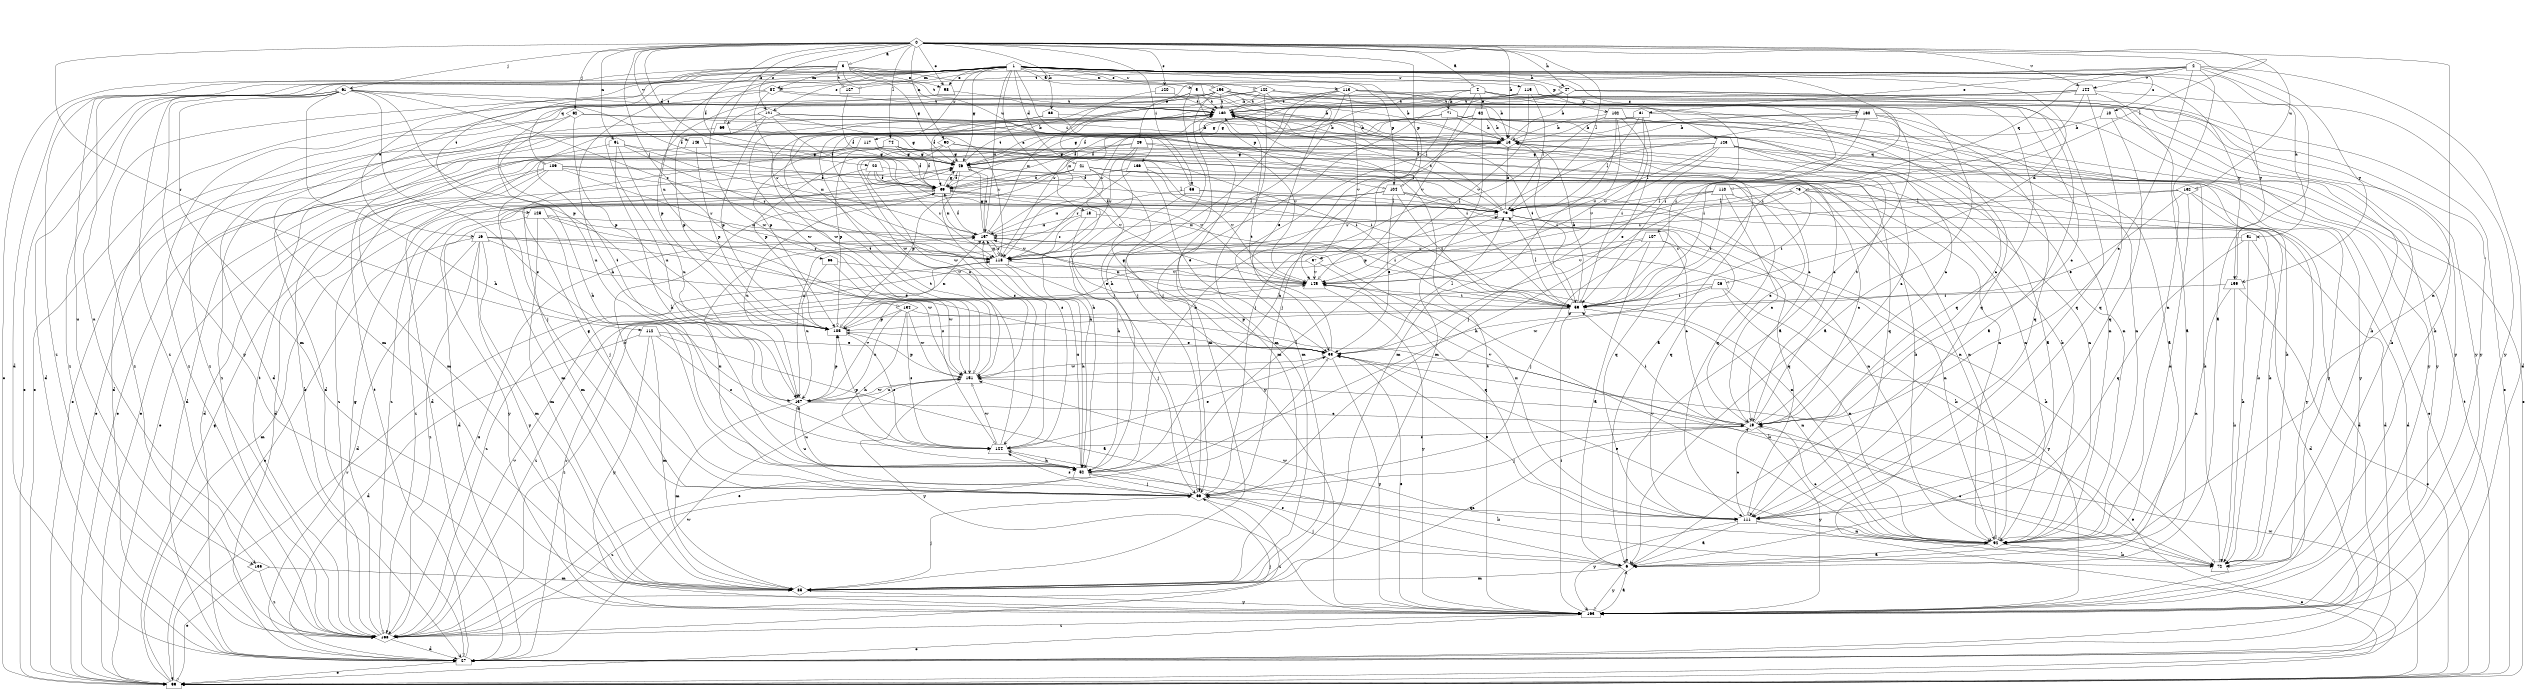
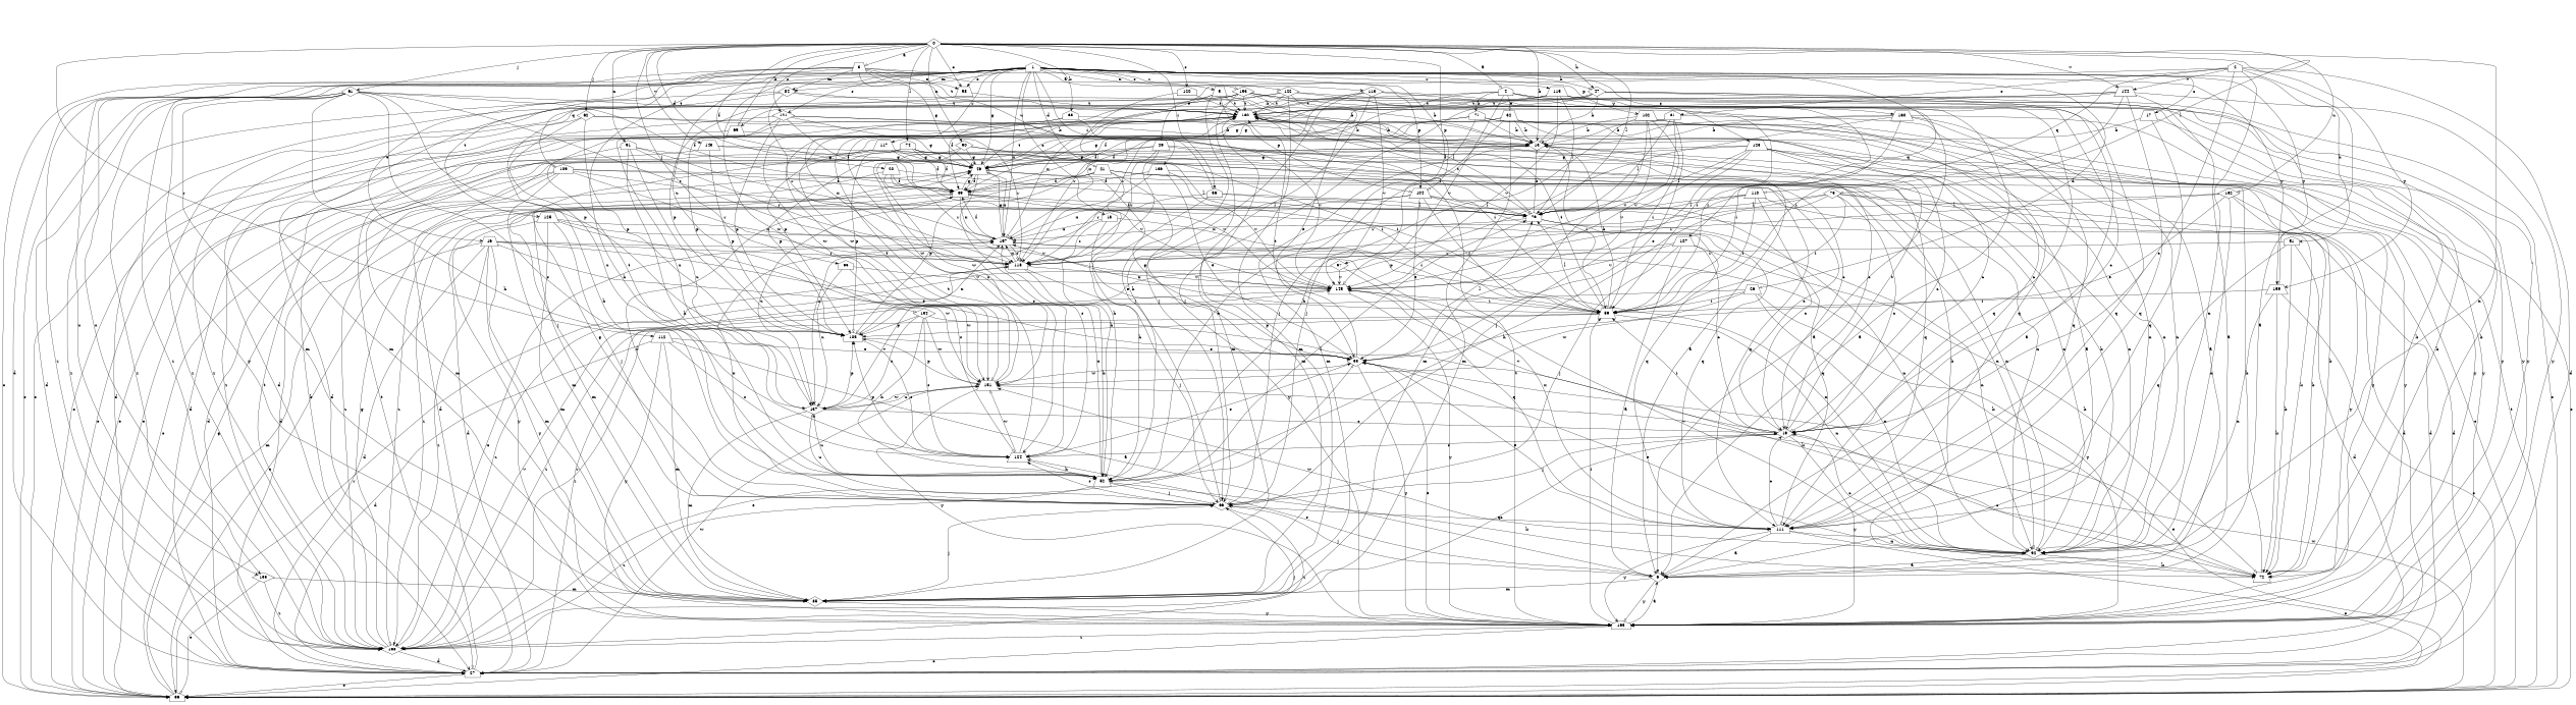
  strict digraph {
    fontname="DejaVu Serif"
    node [fontname="DejaVu Serif" shape=trapezium]
    edge [arrowhead=vee fontname="DejaVu Serif"]
    0 [shape=diamond]
    3
    4 [shape=house]
    13 [shape=diamond]
    20
    37 [shape=diamond]
    39 [shape=house]
    47 [shape=diamond]
    56 [shape=house]
    61 [shape=diamond]
    62 [shape=diamond]
    65 [shape=house]
    68 [shape=house]
    69
    74 [shape=house]
    75 [shape=diamond]
    79 [shape=house]
    90 [shape=diamond]
    91 [shape=house]
    92 [shape=diamond]
    98
    112
    120 [shape=house]
    121 [shape=diamond]
    132 [shape=diamond]
    143
    144
    46
    84 [shape=diamond]
    104
    135 [shape=diamond]
    159
    168 [shape=diamond]
    27 [shape=house]
-   127 [shape=house]
    99 [shape=house]
    130
    136
    32
    59
    71 [shape=house]
    145
    160
    163 [shape=house]
    72
    118 [shape=house]
    111 [shape=house]
    157 [shape=house]
    85 [shape=diamond]
    137 [shape=diamond]
    151
    6 [shape=diamond]
    66 [shape=diamond]
    52
    124
    105 [shape=house]
    19 [shape=diamond]
    33 [shape=diamond]
    1 [shape=house]
    5
    16
-   17 [label=10]
+   17
    18 [shape=house]
    21
    26
    51 [shape=house]
    102
    107
    109 [shape=house]
    113 [shape=diamond]
    115
    117
    122 [shape=diamond]
    123
    125
    134 [shape=diamond]
    153 [shape=diamond]
    2 [shape=house]
    29
    31 [shape=house]
    110
    0 -> 3 [arrowhead=onormal label=a]
    0 -> 4 [arrowhead=onormal label=a]
    0 -> 13 [label=b]
    0 -> 20 [arrowhead=normal label=d]
    0 -> 37 [arrowhead=normal label=f]
    0 -> 39 [label=f]
    0 -> 47 [arrowhead=normal label=h]
    0 -> 56 [arrowhead=normal label=i]
    0 -> 61 [label=j]
    0 -> 62 [arrowhead=normal label=j]
    0 -> 65 [arrowhead=normal label=j]
    0 -> 68 [label=k]
    0 -> 69 [arrowhead=onormal label=k]
    0 -> 74 [arrowhead=normal label=l]
    0 -> 75 [arrowhead=onormal label=l]
    0 -> 79 [arrowhead=onormal label=l]
    0 -> 90 [arrowhead=normal label=n]
    0 -> 91 [label=n]
    0 -> 92 [arrowhead=normal label=n]
    0 -> 98 [label=o]
    0 -> 112 [arrowhead=normal label=r]
    0 -> 120 [label=s]
    0 -> 121 [label=s]
    0 -> 132 [arrowhead=onormal label=u]
    0 -> 143 [arrowhead=normal label=v]
    0 -> 144 [label=v]
    3 -> 98 [arrowhead=normal label=o]
    3 -> 46 [label=g]
    3 -> 84 [label=m]
    3 -> 104 [arrowhead=normal label=p]
    3 -> 135 [label=u]
    3 -> 159 [arrowhead=normal label=y]
    3 -> 168 [arrowhead=normal label=z]
    3 -> 27 [arrowhead=normal label=d]
-   3 -> 127 [arrowhead=onormal label=t]
    3 -> 99 [label=o]
    3 -> 130 [label=t]
    3 -> 136 [label=u]
    4 -> 69 [label=k]
    4 -> 46 [label=g]
    4 -> 32 [arrowhead=onormal label=e]
    4 -> 59 [arrowhead=onormal label=i]
    4 -> 71 [label=k]
    4 -> 145 [arrowhead=onormal label=v]
    4 -> 160 [arrowhead=normal label=y]
    4 -> 163 [arrowhead=onormal label=y]
    13 -> 46 [label=g]
    13 -> 27 [arrowhead=onormal label=d]
    13 -> 59 [label=i]
    13 -> 72 [arrowhead=onormal label=k]
    20 -> 39 [label=f]
    20 -> 79 [label=l]
    20 -> 27 [arrowhead=onormal label=d]
    20 -> 145 [arrowhead=normal label=v]
    20 -> 118 [arrowhead=normal label=r]
    37 -> 168 [label=z]
    37 -> 145 [label=v]
    37 -> 111 [arrowhead=onormal label=q]
    39 -> 79 [arrowhead=normal label=l]
    39 -> 46 [label=g]
    39 -> 111 [label=q]
    39 -> 157 [arrowhead=onormal label=x]
    39 -> 85 [arrowhead=normal label=m]
    39 -> 137 [label=u]
    47 -> 13 [arrowhead=onormal label=b]
    47 -> 99 [arrowhead=normal label=o]
    47 -> 130 [label=t]
    47 -> 163 [label=y]
    47 -> 151 [arrowhead=onormal label=w]
    47 -> 6 [label=a]
    47 -> 66 [label=j]
    56 -> 79 [label=l]
    56 -> 72 [arrowhead=onormal label=k]
    56 -> 157 [arrowhead=normal label=x]
    56 -> 52 [arrowhead=normal label=h]
    61 -> 39 [arrowhead=onormal label=f]
    61 -> 168 [arrowhead=normal label=z]
    61 -> 27 [arrowhead=normal label=d]
    61 -> 99 [arrowhead=normal label=o]
    61 -> 130 [arrowhead=normal label=t]
    61 -> 163 [arrowhead=normal label=y]
    61 -> 118 [arrowhead=normal label=r]
    61 -> 85 [arrowhead=normal label=m]
    61 -> 52 [label=h]
    61 -> 124 [label=s]
    61 -> 105 [label=p]
    62 -> 13 [arrowhead=normal label=b]
    62 -> 137 [arrowhead=normal label=u]
    62 -> 52 [arrowhead=onormal label=h]
    62 -> 105 [arrowhead=normal label=p]
    62 -> 19 [label=c]
    65 -> 145 [label=v]
    65 -> 137 [label=u]
    65 -> 151 [label=w]
    68 -> 13 [arrowhead=normal label=b]
    68 -> 99 [arrowhead=onormal label=o]
    68 -> 145 [arrowhead=onormal label=v]
    68 -> 105 [label=p]
    69 -> 27 [arrowhead=onormal label=d]
    69 -> 118 [arrowhead=onormal label=r]
    74 -> 39 [arrowhead=normal label=f]
    74 -> 79 [arrowhead=normal label=l]
    74 -> 46 [label=g]
    74 -> 27 [arrowhead=normal label=d]
    74 -> 59 [arrowhead=normal label=i]
    74 -> 105 [arrowhead=onormal label=p]
    75 -> 79 [arrowhead=onormal label=l]
    75 -> 27 [arrowhead=onormal label=d]
    75 -> 59 [arrowhead=normal label=i]
    75 -> 72 [arrowhead=normal label=k]
    75 -> 52 [arrowhead=normal label=h]
    75 -> 105 [label=p]
    75 -> 19 [arrowhead=normal label=c]
    79 -> 13 [arrowhead=onormal label=b]
    79 -> 39 [arrowhead=onormal label=f]
    79 -> 92 [label=n]
    79 -> 130 [arrowhead=normal label=t]
    79 -> 111 [arrowhead=onormal label=q]
    79 -> 157 [arrowhead=normal label=x]
    90 -> 46 [label=g]
    90 -> 99 [arrowhead=onormal label=o]
    90 -> 59 [label=i]
    90 -> 72 [label=k]
    90 -> 105 [arrowhead=normal label=p]
    91 -> 46 [arrowhead=normal label=g]
    91 -> 118 [arrowhead=onormal label=r]
    91 -> 157 [arrowhead=normal label=x]
    91 -> 85 [label=m]
    91 -> 137 [arrowhead=onormal label=u]
    91 -> 52 [arrowhead=onormal label=h]
    92 -> 13 [arrowhead=onormal label=b]
    92 -> 145 [arrowhead=onormal label=v]
    92 -> 72 [label=k]
    92 -> 151 [label=w]
    92 -> 6 [label=a]
    92 -> 19 [arrowhead=normal label=c]
    92 -> 33 [arrowhead=onormal label=e]
    98 -> 130 [label=t]
    98 -> 105 [label=p]
    112 -> 27 [arrowhead=onormal label=d]
    112 -> 163 [label=y]
    112 -> 85 [arrowhead=normal label=m]
    112 -> 6 [arrowhead=normal label=a]
    112 -> 124 [label=s]
    112 -> 33 [arrowhead=onormal label=e]
    120 -> 130 [arrowhead=normal label=t]
    120 -> 118 [label=r]
    121 -> 13 [arrowhead=onormal label=b]
    121 -> 39 [label=f]
    121 -> 46 [arrowhead=onormal label=g]
    121 -> 168 [label=z]
    121 -> 27 [arrowhead=normal label=d]
    121 -> 59 [arrowhead=normal label=i]
    121 -> 105 [arrowhead=onormal label=p]
    132 -> 79 [label=l]
    132 -> 92 [label=n]
    132 -> 27 [arrowhead=onormal label=d]
    132 -> 163 [arrowhead=onormal label=y]
    132 -> 118 [arrowhead=onormal label=r]
    132 -> 33 [arrowhead=normal label=e]
    143 -> 92 [label=n]
    143 -> 46 [arrowhead=onormal label=g]
    143 -> 99 [arrowhead=onormal label=o]
    143 -> 105 [label=p]
    144 -> 39 [label=f]
    144 -> 46 [arrowhead=onormal label=g]
    144 -> 130 [label=t]
    144 -> 59 [label=i]
    144 -> 163 [label=y]
    144 -> 111 [arrowhead=onormal label=q]
    144 -> 6 [arrowhead=onormal label=a]
    46 -> 39 [label=f]
    46 -> 130 [arrowhead=normal label=t]
    46 -> 72 [arrowhead=onormal label=k]
    46 -> 157 [arrowhead=onormal label=x]
    46 -> 124 [label=s]
    84 -> 13 [label=b]
    84 -> 168 [arrowhead=normal label=z]
    84 -> 130 [label=t]
    84 -> 118 [label=r]
    84 -> 85 [arrowhead=onormal label=m]
    104 -> 79 [arrowhead=normal label=l]
    104 -> 92 [label=n]
    104 -> 168 [arrowhead=normal label=z]
    104 -> 27 [arrowhead=normal label=d]
    104 -> 59 [label=i]
    104 -> 111 [arrowhead=normal label=q]
    104 -> 33 [arrowhead=normal label=e]
    135 -> 168 [label=z]
    135 -> 99 [arrowhead=onormal label=o]
    135 -> 85 [arrowhead=normal label=m]
    159 -> 92 [arrowhead=normal label=n]
    159 -> 99 [label=o]
    159 -> 59 [arrowhead=normal label=i]
    159 -> 72 [arrowhead=normal label=k]
    168 -> 13 [arrowhead=normal label=b]
    168 -> 46 [label=g]
    168 -> 27 [arrowhead=normal label=d]
    168 -> 130 [arrowhead=normal label=t]
    168 -> 145 [arrowhead=onormal label=v]
    168 -> 157 [label=x]
    168 -> 66 [arrowhead=normal label=j]
    168 -> 33 [arrowhead=onormal label=e]
    27 -> 99 [label=o]
    27 -> 130 [arrowhead=onormal label=t]
    27 -> 118 [arrowhead=onormal label=r]
    27 -> 151 [arrowhead=onormal label=w]
-   127 -> 39 [arrowhead=normal label=f]
    99 -> 39 [arrowhead=onormal label=m]
    99 -> 46 [arrowhead=normal label=g]
    99 -> 130 [arrowhead=normal label=t]
    99 -> 118 [arrowhead=normal label=r]
    99 -> 151 [arrowhead=normal label=w]
    99 -> 33 [arrowhead=onormal label=e]
    130 -> 13 [label=b]
    130 -> 85 [arrowhead=normal label=m]
    130 -> 6 [label=a]
    130 -> 19 [label=c]
    136 -> 39 [arrowhead=onormal label=f]
    136 -> 92 [arrowhead=onormal label=n]
    136 -> 145 [arrowhead=onormal label=v]
    136 -> 118 [label=r]
    136 -> 33 [arrowhead=normal label=e]
    32 -> 13 [arrowhead=normal label=b]
    32 -> 39 [arrowhead=normal label=f]
    32 -> 99 [label=o]
    32 -> 163 [label=y]
    32 -> 85 [label=m]
    32 -> 137 [arrowhead=normal label=u]
    32 -> 66 [label=j]
    32 -> 19 [label=c]
    59 -> 13 [label=b]
    59 -> 79 [arrowhead=normal label=l]
    59 -> 92 [arrowhead=normal label=n]
    59 -> 168 [arrowhead=normal label=z]
    59 -> 130 [arrowhead=normal label=t]
    59 -> 157 [arrowhead=normal label=x]
    59 -> 105 [arrowhead=normal label=p]
    71 -> 13 [arrowhead=onormal label=b]
    71 -> 39 [label=f]
    71 -> 92 [arrowhead=normal label=n]
    71 -> 46 [label=g]
    71 -> 85 [arrowhead=normal label=m]
    71 -> 6 [arrowhead=normal label=a]
    145 -> 59 [label=i]
    145 -> 163 [arrowhead=normal label=y]
    160 -> 13 [arrowhead=onormal label=b]
    160 -> 59 [arrowhead=onormal label=i]
    160 -> 163 [arrowhead=normal label=y]
    160 -> 111 [label=q]
    160 -> 6 [arrowhead=normal label=a]
    160 -> 52 [arrowhead=onormal label=h]
    160 -> 105 [arrowhead=normal label=p]
    163 -> 168 [label=z]
    163 -> 99 [arrowhead=normal label=o]
    163 -> 130 [arrowhead=onormal label=t]
    163 -> 59 [arrowhead=normal label=i]
    163 -> 6 [label=a]
    163 -> 33 [label=e]
    72 -> 19 [arrowhead=onormal label=c]
    118 -> 145 [arrowhead=onormal label=v]
    118 -> 157 [arrowhead=normal label=x]
    118 -> 66 [label=j]
    118 -> 52 [arrowhead=normal label=h]
    111 -> 92 [arrowhead=onormal label=n]
    111 -> 99 [label=o]
    111 -> 163 [label=y]
    111 -> 157 [label=x]
    111 -> 6 [arrowhead=onormal label=a]
    111 -> 19 [label=c]
    111 -> 33 [label=e]
    157 -> 39 [label=f]
    157 -> 92 [arrowhead=normal label=n]
    157 -> 46 [arrowhead=onormal label=g]
    157 -> 118 [arrowhead=onormal label=r]
    85 -> 163 [arrowhead=normal label=y]
    85 -> 66 [label=j]
    85 -> 19 [arrowhead=normal label=c]
    137 -> 130 [arrowhead=normal label=t]
    137 -> 145 [label=v]
    137 -> 85 [arrowhead=onormal label=m]
    137 -> 151 [arrowhead=normal label=w]
    137 -> 105 [arrowhead=normal label=p]
    137 -> 19 [arrowhead=onormal label=c]
    151 -> 130 [label=t]
    151 -> 163 [arrowhead=onormal label=y]
    151 -> 137 [arrowhead=normal label=u]
    151 -> 105 [arrowhead=normal label=p]
    6 -> 163 [arrowhead=onormal label=y]
    6 -> 85 [label=m]
    6 -> 66 [label=j]
    6 -> 124 [label=s]
    66 -> 39 [arrowhead=normal label=f]
    66 -> 46 [arrowhead=normal label=g]
    66 -> 168 [arrowhead=onormal label=z]
    66 -> 111 [label=q]
    66 -> 157 [label=x]
    66 -> 137 [arrowhead=onormal label=u]
    66 -> 124 [arrowhead=normal label=s]
    52 -> 13 [arrowhead=onormal label=b]
    52 -> 79 [arrowhead=normal label=l]
    52 -> 168 [arrowhead=onormal label=z]
    52 -> 72 [arrowhead=normal label=k]
    52 -> 157 [label=x]
    52 -> 137 [arrowhead=normal label=u]
    52 -> 66 [label=j]
    124 -> 130 [arrowhead=onormal label=t]
    124 -> 151 [arrowhead=onormal label=w]
    124 -> 52 [label=h]
    124 -> 105 [arrowhead=normal label=p]
    124 -> 33 [arrowhead=normal label=e]
    105 -> 157 [label=x]
    105 -> 124 [arrowhead=normal label=s]
    105 -> 33 [arrowhead=normal label=e]
    19 -> 130 [arrowhead=onormal label=t]
    19 -> 59 [arrowhead=normal label=i]
    19 -> 145 [label=v]
    19 -> 163 [label=y]
    19 -> 66 [arrowhead=onormal label=j]
    19 -> 124 [arrowhead=onormal label=s]
    33 -> 79 [arrowhead=normal label=l]
    33 -> 46 [arrowhead=onormal label=g]
    33 -> 130 [arrowhead=normal label=t]
    33 -> 163 [arrowhead=normal label=y]
    33 -> 151 [label=w]
    1 -> 47 [arrowhead=onormal label=h]
    1 -> 56 [arrowhead=onormal label=i]
    1 -> 98 [arrowhead=normal label=o]
    1 -> 121 [label=s]
    1 -> 46 [label=g]
    1 -> 84 [arrowhead=normal label=m]
    1 -> 104 [arrowhead=onormal label=p]
    1 -> 135 [label=u]
    1 -> 159 [arrowhead=onormal label=y]
    1 -> 168 [arrowhead=onormal label=z]
    1 -> 157 [arrowhead=normal label=x]
    1 -> 151 [label=w]
    1 -> 52 [arrowhead=normal label=h]
    1 -> 5 [label=a]
    1 -> 16 [label=c]
    1 -> 17 [arrowhead=normal label=c]
    1 -> 18 [label=c]
    1 -> 21 [arrowhead=onormal label=d]
    1 -> 26 [arrowhead=onormal label=d]
    1 -> 51 [label=h]
    1 -> 102 [label=p]
    1 -> 107 [label=q]
    1 -> 109 [arrowhead=onormal label=q]
    1 -> 113 [label=r]
    1 -> 115 [arrowhead=normal label=r]
    1 -> 117 [arrowhead=normal label=r]
    1 -> 122 [arrowhead=onormal label=s]
    1 -> 123 [arrowhead=normal label=s]
    1 -> 125 [label=t]
    1 -> 134 [arrowhead=onormal label=u]
    1 -> 153 [arrowhead=onormal label=x]
    5 -> 104 [arrowhead=onormal label=p]
    5 -> 130 [arrowhead=normal label=t]
    5 -> 111 [arrowhead=normal label=q]
    5 -> 157 [arrowhead=onormal label=x]
    5 -> 151 [label=w]
    5 -> 66 [arrowhead=onormal label=j]
    16 -> 168 [arrowhead=normal label=z]
    16 -> 27 [arrowhead=onormal label=d]
    16 -> 99 [arrowhead=normal label=o]
    16 -> 163 [label=y]
    16 -> 72 [label=k]
    16 -> 118 [label=r]
    16 -> 85 [arrowhead=normal label=m]
    16 -> 151 [arrowhead=normal label=w]
    16 -> 33 [arrowhead=normal label=e]
    17 -> 13 [arrowhead=normal label=b]
    17 -> 72 [arrowhead=normal label=k]
    17 -> 111 [arrowhead=onormal label=q]
    18 -> 59 [arrowhead=normal label=i]
    18 -> 118 [label=r]
    18 -> 157 [arrowhead=onormal label=x]
    18 -> 33 [label=e]
    21 -> 39 [arrowhead=normal label=f]
    21 -> 92 [arrowhead=onormal label=n]
    21 -> 168 [arrowhead=onormal label=z]
    21 -> 163 [label=y]
    21 -> 111 [arrowhead=normal label=q]
    21 -> 52 [arrowhead=normal label=h]
    21 -> 105 [arrowhead=onormal label=p]
    26 -> 92 [label=n]
    26 -> 168 [arrowhead=onormal label=z]
    26 -> 59 [arrowhead=normal label=i]
    26 -> 163 [arrowhead=normal label=y]
    26 -> 151 [arrowhead=onormal label=w]
    51 -> 27 [arrowhead=onormal label=d]
    51 -> 72 [arrowhead=normal label=k]
    51 -> 118 [arrowhead=onormal label=r]
    51 -> 111 [label=q]
    102 -> 13 [label=b]
    102 -> 92 [label=n]
    102 -> 59 [arrowhead=onormal label=i]
    102 -> 145 [label=v]
    102 -> 85 [label=m]
    102 -> 66 [arrowhead=onormal label=j]
    102 -> 19 [label=c]
    107 -> 145 [label=v]
    107 -> 72 [arrowhead=onormal label=k]
    107 -> 118 [label=r]
    107 -> 6 [label=a]
    107 -> 66 [arrowhead=normal label=j]
    107 -> 19 [label=c]
    109 -> 39 [arrowhead=onormal label=f]
    109 -> 168 [arrowhead=normal label=z]
    109 -> 27 [label=d]
    109 -> 99 [arrowhead=normal label=o]
    109 -> 145 [label=v]
    109 -> 118 [arrowhead=normal label=r]
    109 -> 85 [label=m]
    109 -> 19 [arrowhead=onormal label=c]
-   113 -> 13 [arrowhead=normal label=b]
    113 -> 130 [arrowhead=onormal label=t]
    113 -> 59 [arrowhead=normal label=i]
    113 -> 145 [arrowhead=normal label=v]
    113 -> 72 [label=k]
    113 -> 157 [arrowhead=onormal label=x]
    113 -> 85 [arrowhead=onormal label=m]
    113 -> 52 [arrowhead=normal label=h]
    115 -> 79 [arrowhead=normal label=l]
    115 -> 130 [arrowhead=normal label=t]
    115 -> 145 [arrowhead=normal label=v]
    115 -> 163 [label=y]
    115 -> 72 [label=k]
    115 -> 118 [arrowhead=normal label=r]
    115 -> 111 [arrowhead=normal label=q]
    115 -> 124 [label=s]
    117 -> 39 [arrowhead=normal label=f]
    117 -> 92 [arrowhead=onormal label=n]
    117 -> 46 [arrowhead=onormal label=g]
    117 -> 99 [arrowhead=onormal label=o]
    117 -> 66 [arrowhead=normal label=j]
    122 -> 39 [arrowhead=normal label=f]
    122 -> 168 [label=z]
    122 -> 130 [arrowhead=onormal label=t]
    122 -> 85 [label=m]
    122 -> 6 [label=a]
    122 -> 19 [label=c]
    122 -> 33 [label=e]
    123 -> 79 [label=l]
    123 -> 92 [label=n]
    123 -> 46 [label=g]
    123 -> 99 [label=o]
    123 -> 145 [label=v]
    123 -> 163 [arrowhead=onormal label=y]
    123 -> 151 [label=w]
    123 -> 66 [label=j]
    123 -> 19 [arrowhead=onormal label=c]
    125 -> 145 [arrowhead=normal label=v]
    125 -> 163 [arrowhead=onormal label=y]
    125 -> 157 [label=x]
    125 -> 85 [arrowhead=normal label=m]
    125 -> 66 [arrowhead=onormal label=j]
    125 -> 124 [arrowhead=onormal label=s]
    134 -> 72 [label=k]
    134 -> 137 [arrowhead=normal label=u]
    134 -> 151 [arrowhead=normal label=w]
    134 -> 52 [label=h]
    134 -> 124 [arrowhead=onormal label=s]
    134 -> 105 [label=p]
    153 -> 13 [arrowhead=onormal label=b]
    153 -> 79 [arrowhead=onormal label=l]
    153 -> 168 [label=z]
    153 -> 27 [label=d]
    153 -> 99 [arrowhead=normal label=o]
    153 -> 130 [label=t]
    153 -> 111 [arrowhead=normal label=q]
    153 -> 6 [arrowhead=normal label=a]
    153 -> 66 [arrowhead=normal label=j]
    2 -> 92 [label=n]
    2 -> 144 [arrowhead=normal label=v]
    2 -> 159 [label=y]
    2 -> 27 [arrowhead=onormal label=d]
-   2 -> 127 [arrowhead=onormal label=t]
    2 -> 6 [label=a]
    2 -> 19 [arrowhead=onormal label=c]
    2 -> 29 [arrowhead=onormal label=e]
    2 -> 31 [arrowhead=normal label=e]
    2 -> 110 [arrowhead=onormal label=q]
    29 -> 46 [label=g]
    29 -> 163 [arrowhead=normal label=y]
    29 -> 118 [arrowhead=onormal label=r]
    29 -> 111 [label=q]
    29 -> 52 [label=h]
    29 -> 124 [label=s]
    31 -> 13 [label=b]
    31 -> 79 [arrowhead=onormal label=l]
    31 -> 92 [arrowhead=normal label=n]
    31 -> 145 [label=v]
    31 -> 151 [arrowhead=normal label=w]
    31 -> 33 [arrowhead=normal label=e]
    110 -> 79 [arrowhead=normal label=l]
    110 -> 27 [arrowhead=normal label=d]
    110 -> 59 [label=i]
    110 -> 118 [arrowhead=normal label=r]
    110 -> 137 [label=u]
    110 -> 19 [label=c]
  }
